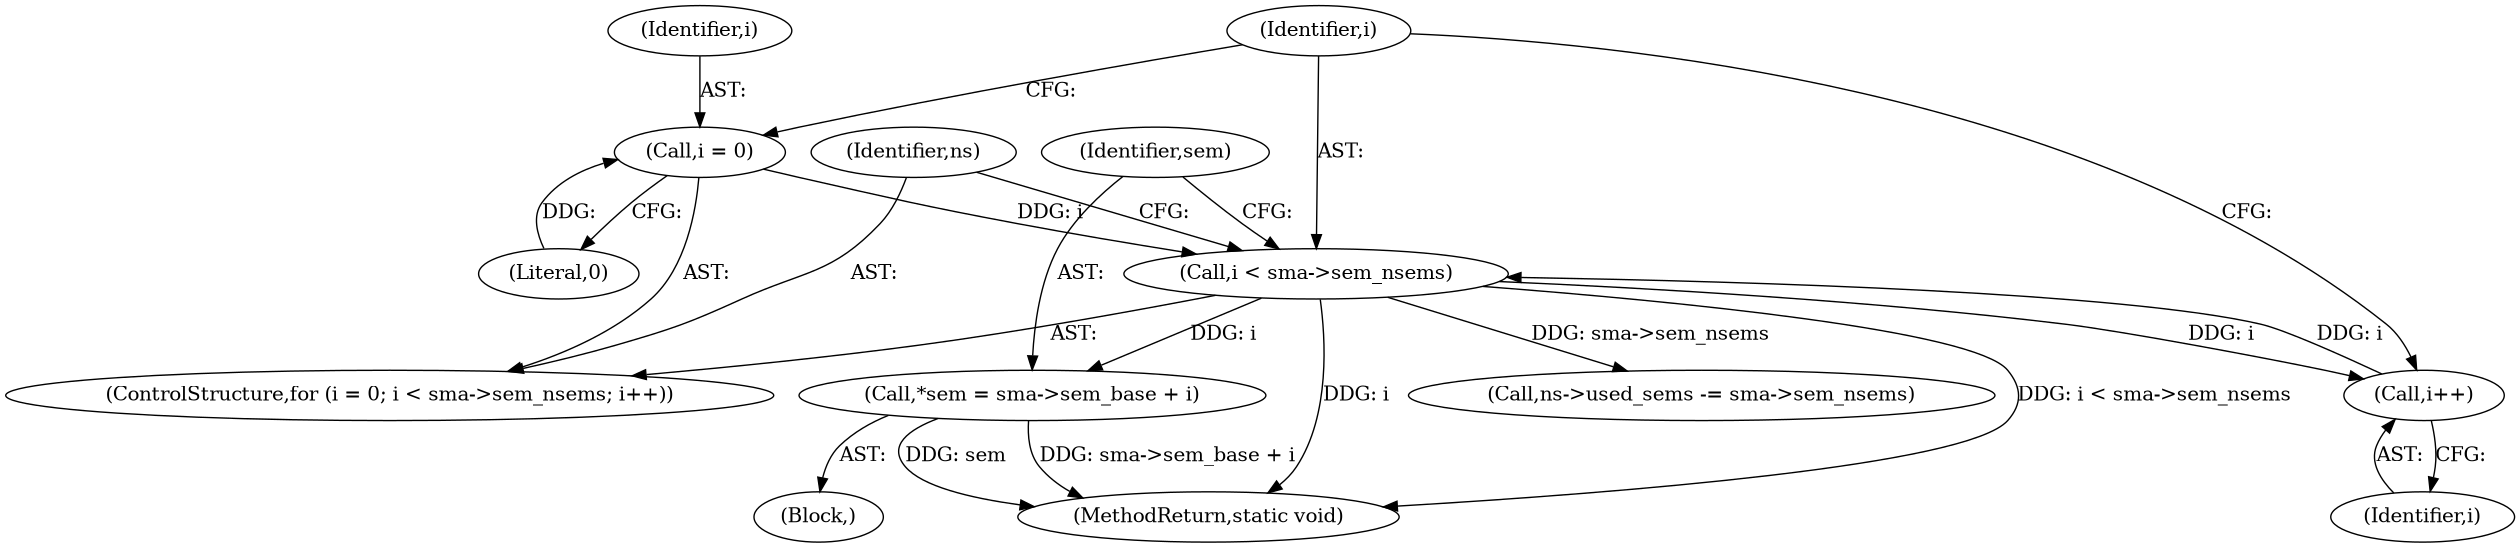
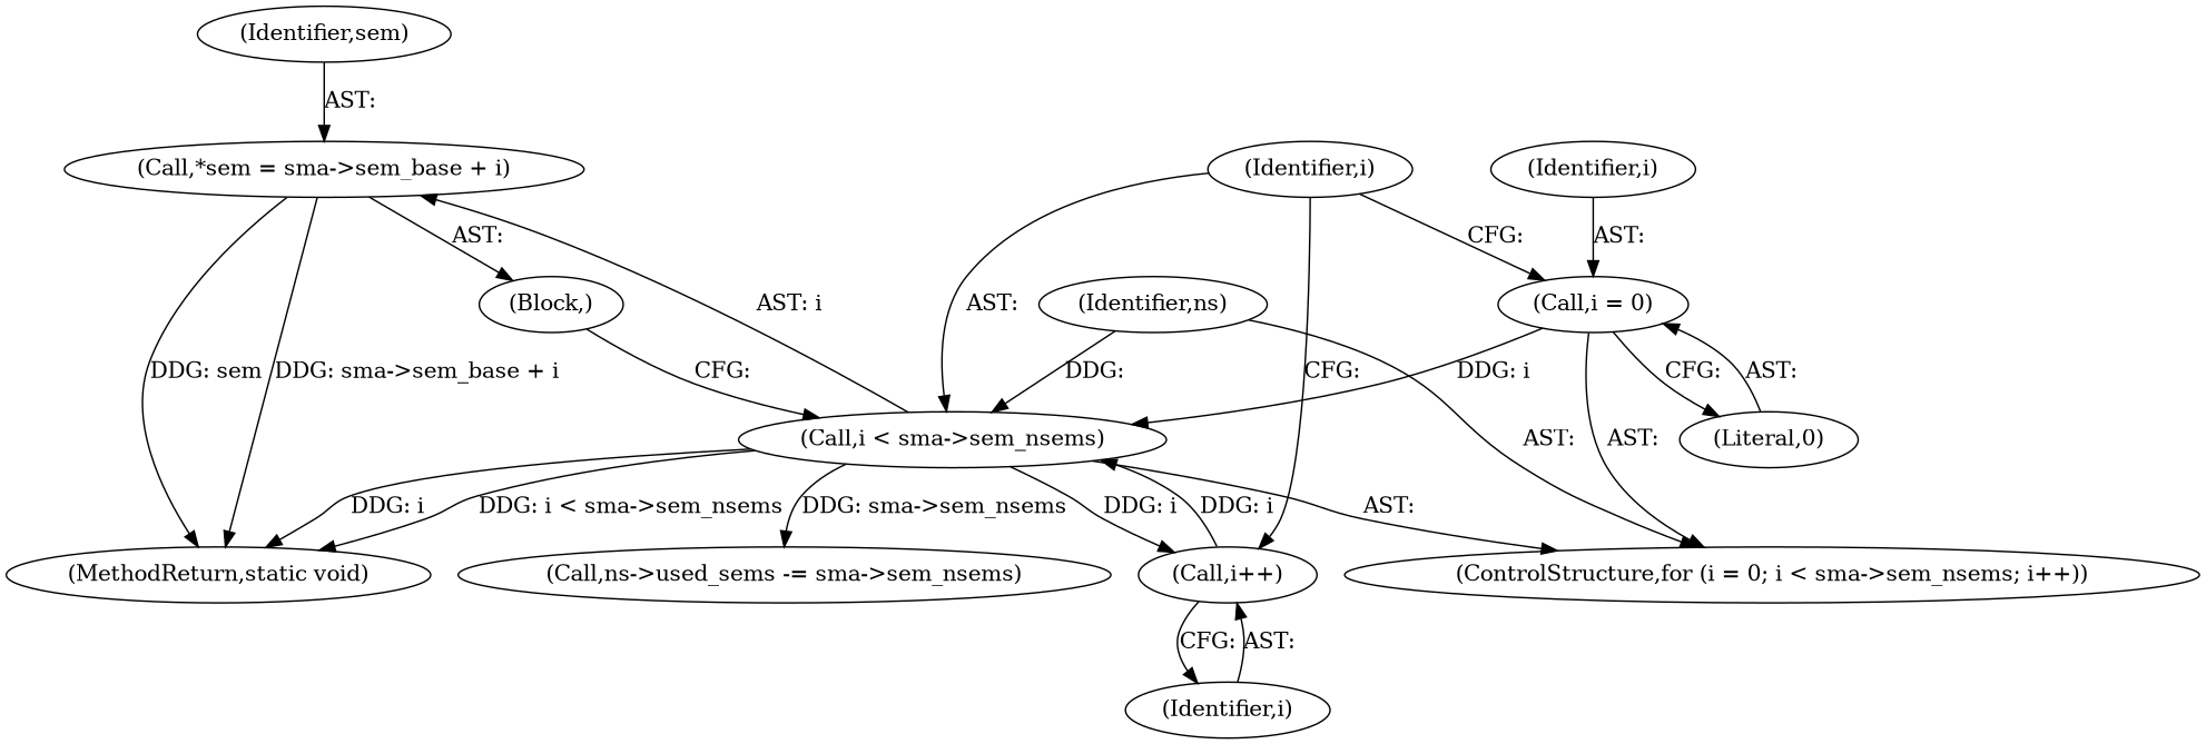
  digraph {
    n1 [label="(Call,*sem = sma->sem_base + i)"]
    n2 [label="(MethodReturn,static void)"]
    n3 [label="(Block,)"]
    n4 [label="(Call,i < sma->sem_nsems)"]
    n5 [label="(Call,i++)"]
    n6 [label="(ControlStructure,for (i = 0; i < sma->sem_nsems; i++))"]
    n7 [label="(Call,ns->used_sems -= sma->sem_nsems)"]
    n8 [label="(Identifier,i)"]
    n9 [label="(Call,i = 0)"]
    n10 [label="(Literal,0)"]
    n11 [label="(Identifier,ns)"]
    n12 [label="(Identifier,i)"]
    n13 [label="(Identifier,i)"]
    n14 [label="(Identifier,sem)"]
    n1 -> n2 [label="DDG: sem"]
    n1 -> n2 [label="DDG: sma->sem_base + i"]
    n1 -> n3 [label="AST: "]
-   n4 -> n1 [label="DDG: i"]
+   n4 -> n1 [label="AST: i"]
    n4 -> n2 [label="DDG: i"]
    n4 -> n2 [label="DDG: i < sma->sem_nsems"]
    n4 -> n5 [label="DDG: i"]
    n4 -> n6 [label="AST: "]
    n4 -> n7 [label="DDG: sma->sem_nsems"]
    n5 -> n4 [label="DDG: i"]
    n5 -> n8 [label="CFG: "]
    n8 -> n5 [label="AST: "]
    n9 -> n4 [label="DDG: i"]
    n9 -> n6 [label="AST: "]
    n9 -> n10 [label="CFG: "]
-   n10 -> n9 [label="DDG: "]
-   n11 -> n4 [label="CFG: "]
+   n10 -> n9 [label="AST: "]
+   n11 -> n4 [label="DDG: "]
    n11 -> n6 [label="AST: "]
    n12 -> n9 [label="AST: "]
    n13 -> n4 [label="AST: "]
    n13 -> n5 [label="CFG: "]
    n13 -> n9 [label="CFG: "]
    n14 -> n1 [label="AST: "]
-   n14 -> n4 [label="CFG: "]
+   n3 -> n4 [label="CFG: "]
  }
